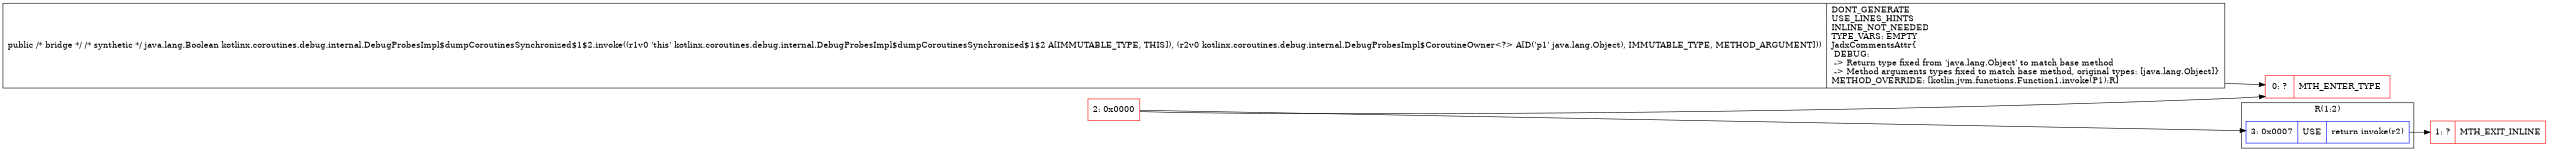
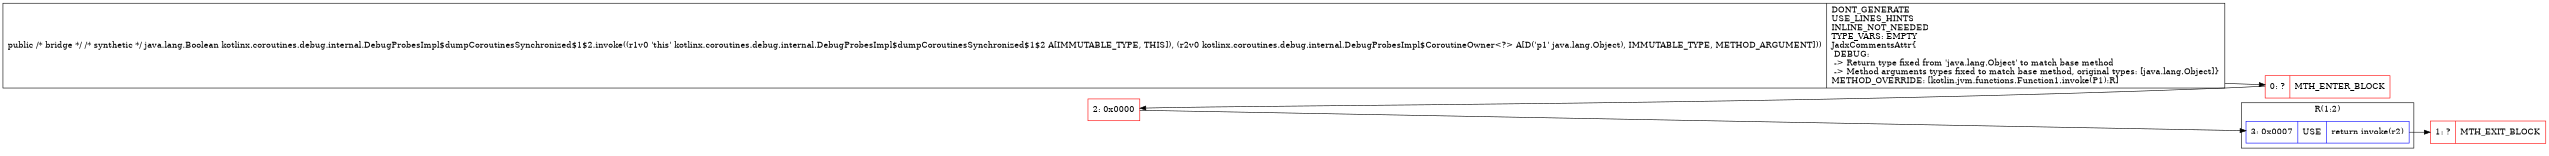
  digraph {
    rankdir=LR
    node [color=red shape=record]
    n1 [color=blue label="{3\:\ 0x0007|USE\l|return invoke(r2)\l}"]
-   n2 [label="{1\:\ ?|MTH_EXIT_INLINE\l}"]
-   n3 [label="{0\:\ ?|MTH_ENTER_TYPE\l}"]
+   n2 [label="{1\:\ ?|MTH_EXIT_BLOCK\l}"]
+   n3 [label="{0\:\ ?|MTH_ENTER_BLOCK\l}"]
    n4 [label="{2\:\ 0x0000}"]
    n5 [label="{public \/* bridge *\/ \/* synthetic *\/ java.lang.Boolean kotlinx.coroutines.debug.internal.DebugProbesImpl$dumpCoroutinesSynchronized$1$2.invoke((r1v0 'this' kotlinx.coroutines.debug.internal.DebugProbesImpl$dumpCoroutinesSynchronized$1$2 A[IMMUTABLE_TYPE, THIS]), (r2v0 kotlinx.coroutines.debug.internal.DebugProbesImpl$CoroutineOwner\<?\> A[D('p1' java.lang.Object), IMMUTABLE_TYPE, METHOD_ARGUMENT]))  | DONT_GENERATE\lUSE_LINES_HINTS\lINLINE_NOT_NEEDED\lTYPE_VARS: EMPTY\lJadxCommentsAttr\{\l DEBUG: \l \-\> Return type fixed from 'java.lang.Object' to match base method\l \-\> Method arguments types fixed to match base method, original types: [java.lang.Object]\}\lMETHOD_OVERRIDE: [kotlin.jvm.functions.Function1.invoke(P1):R]\l}" color=""]
    subgraph cluster_1 {
      label="R(1:2)"
      n1
    }
    n1 -> n2
-   n4 -> n3
+   n3 -> n4
    n4 -> n1
    n5 -> n3
  }
